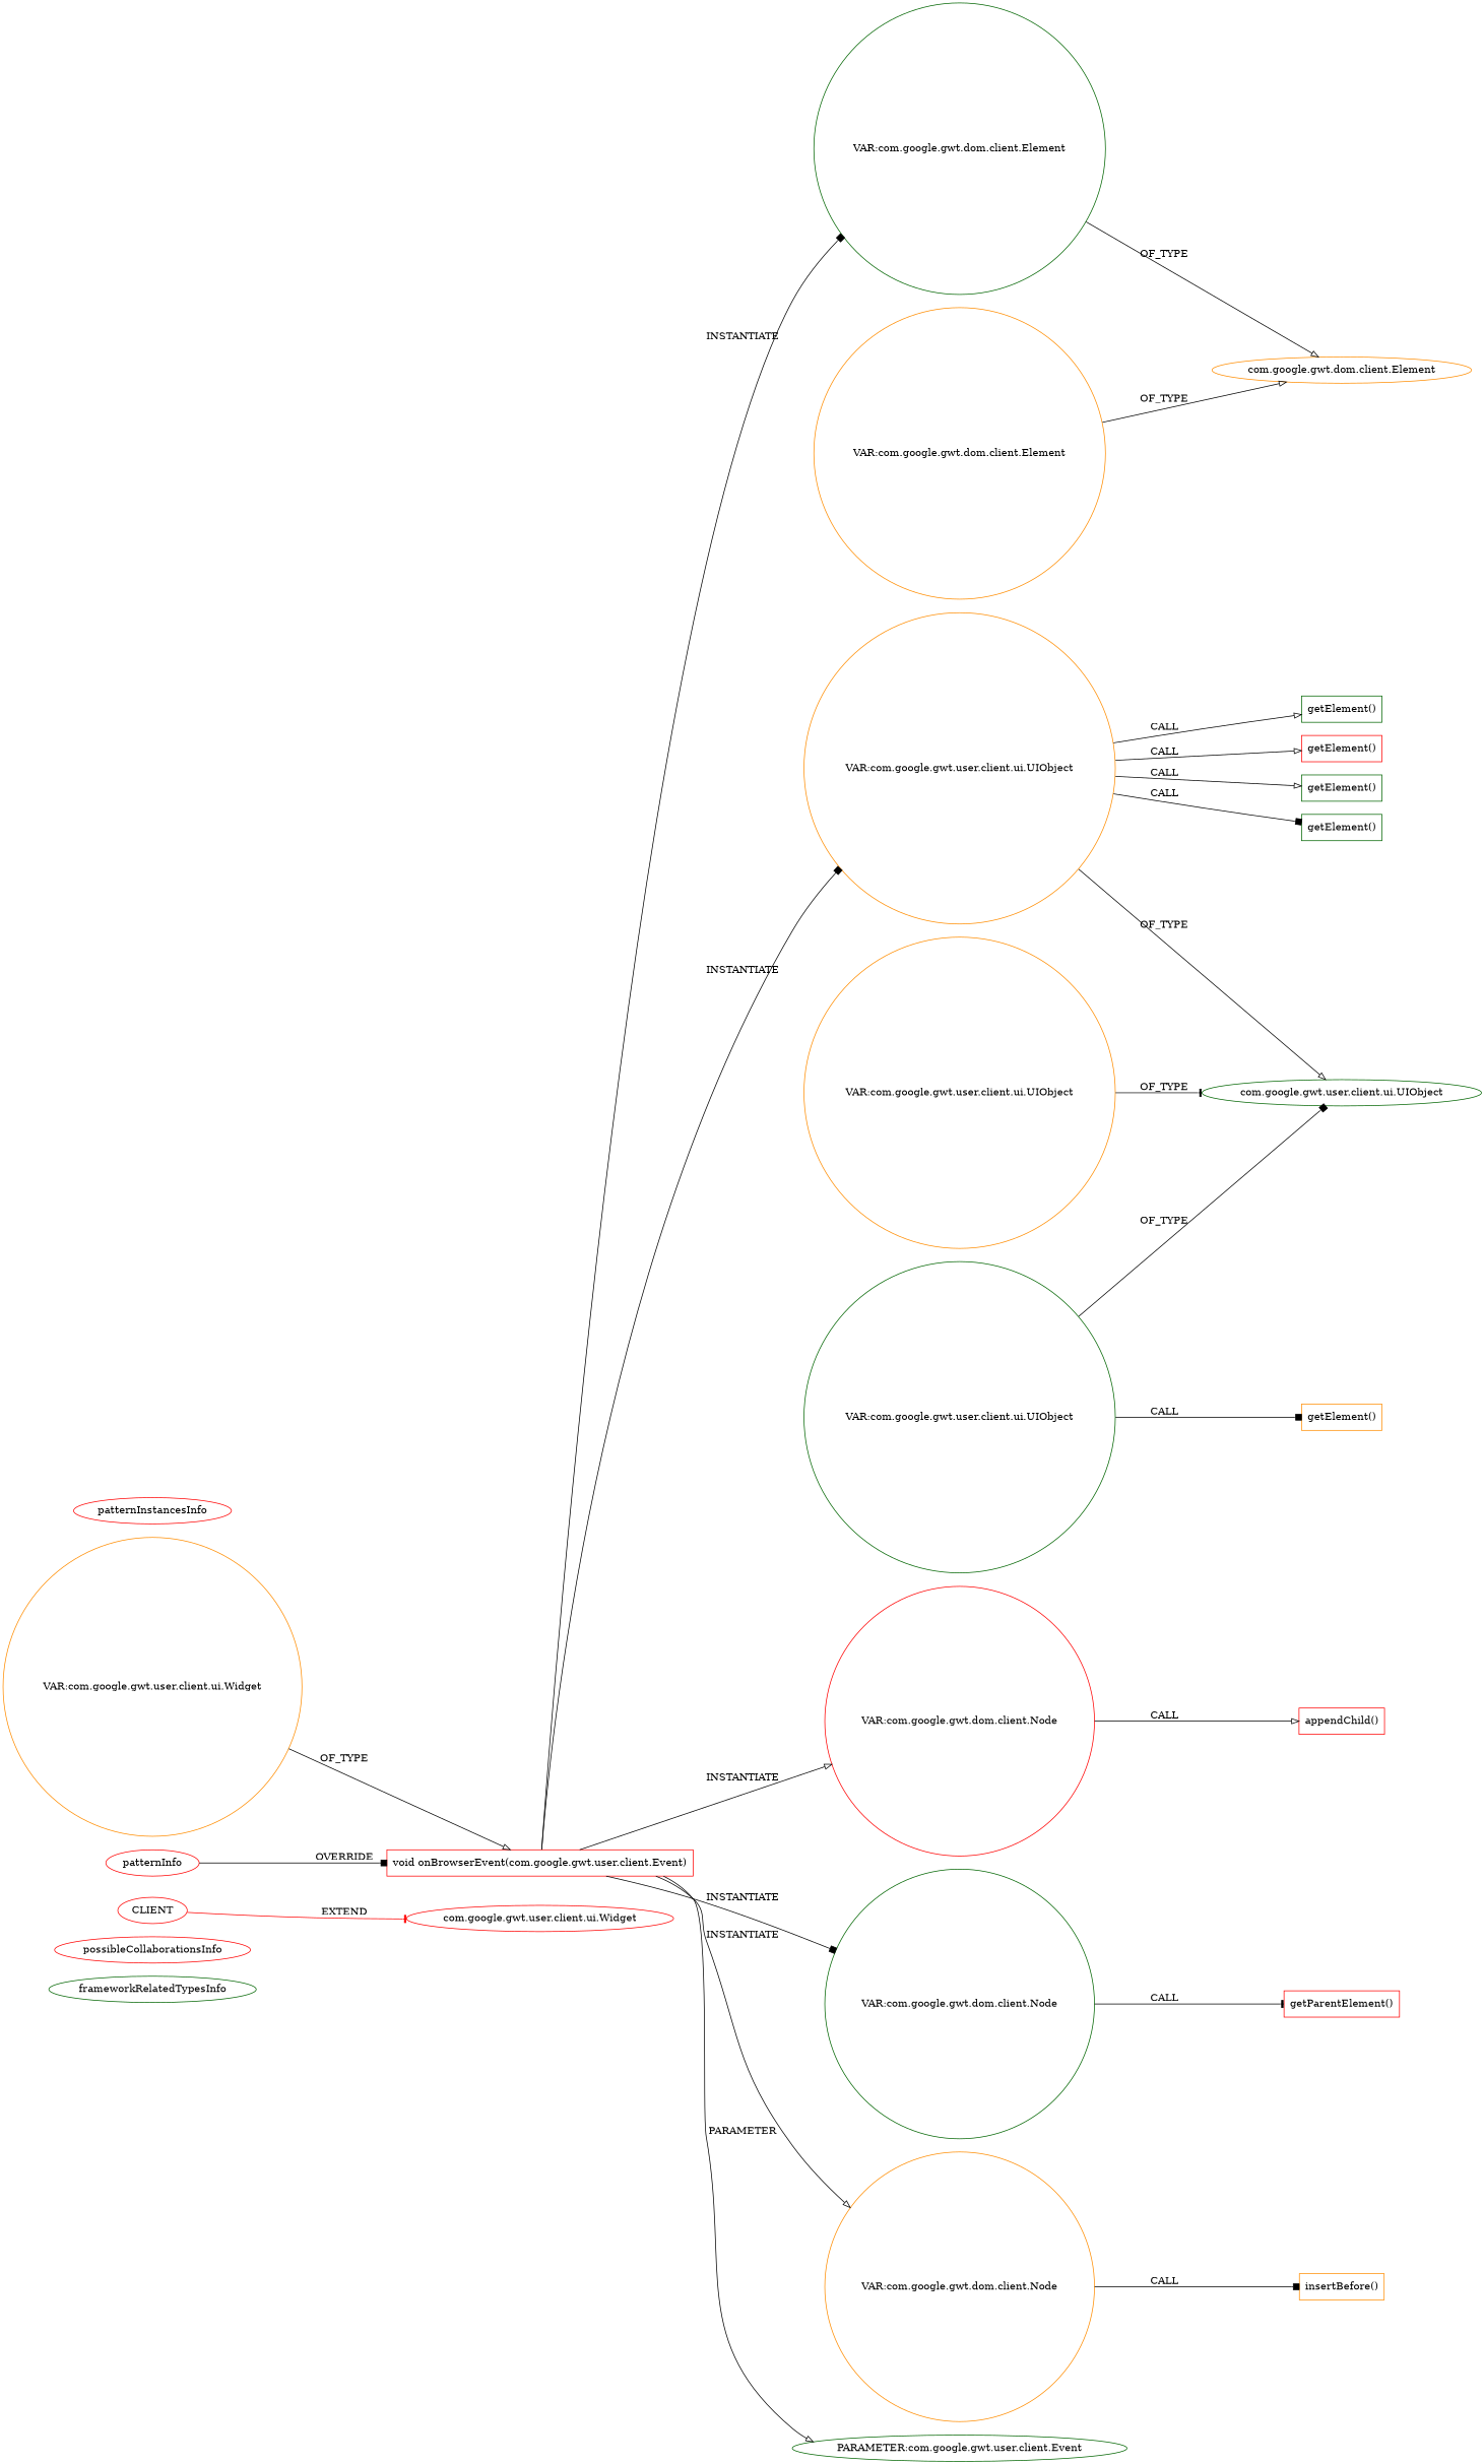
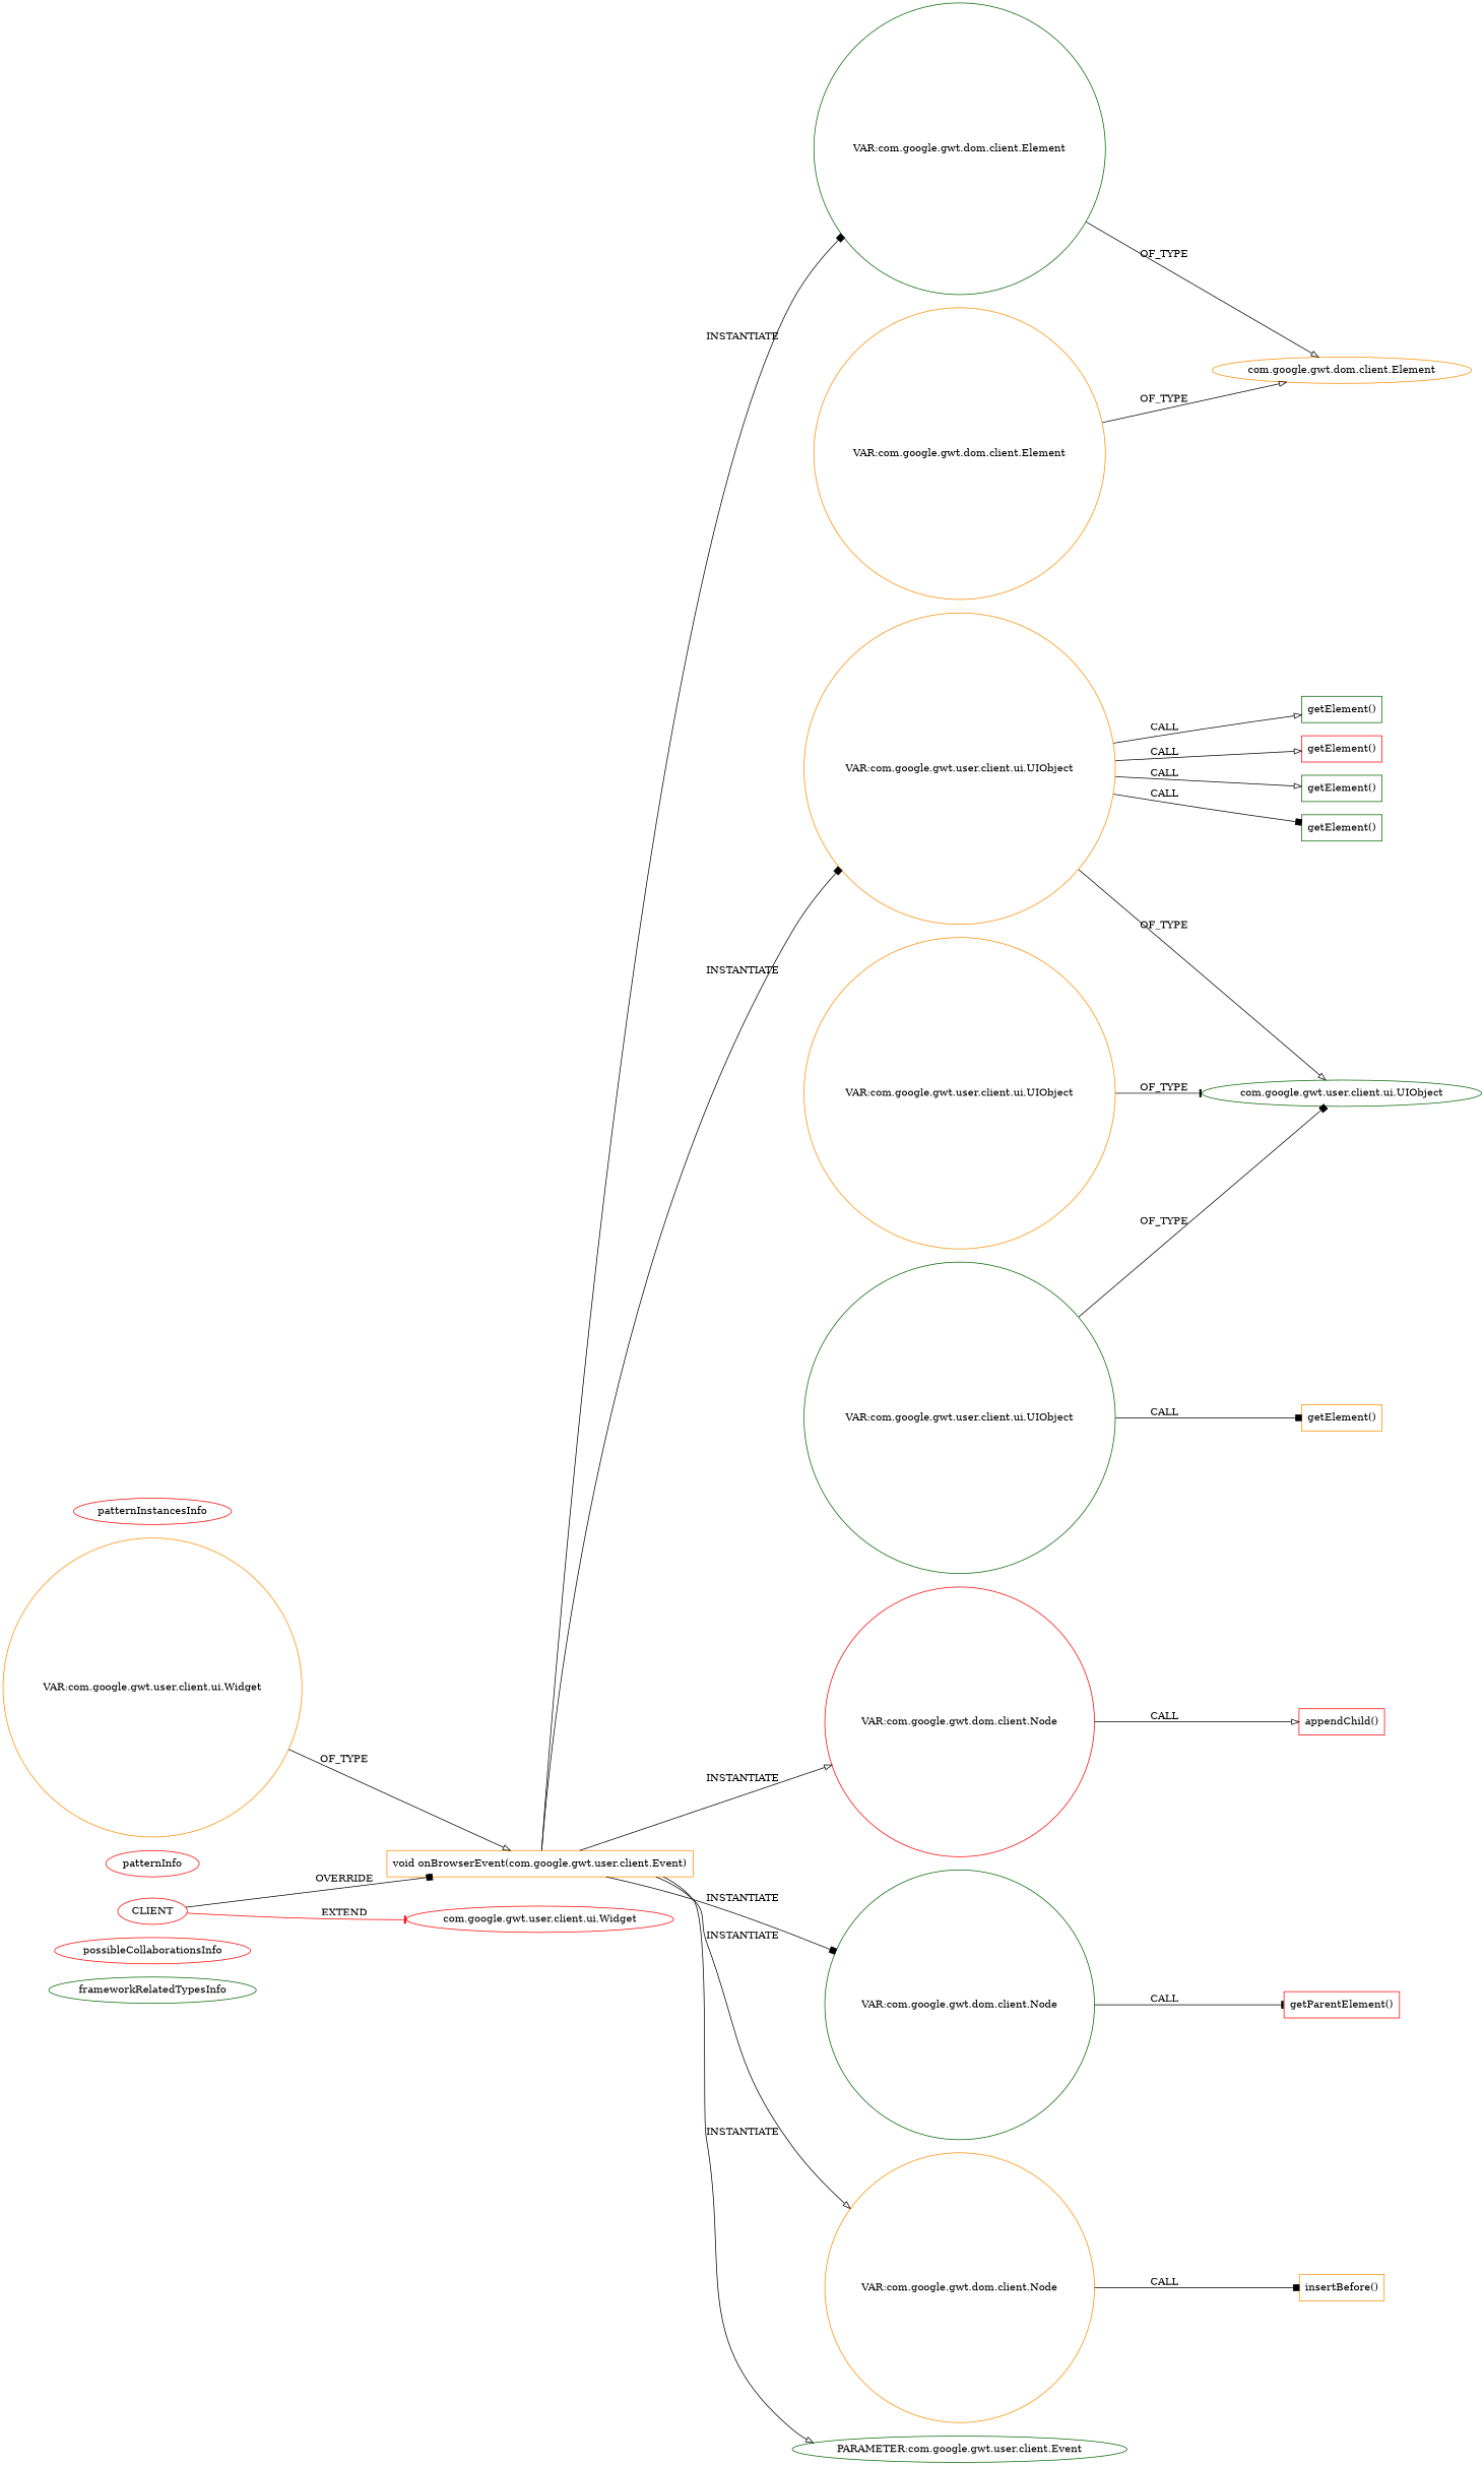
  digraph {
    rankdir=LR
    node [color=red isFrameworkType=false vertexType=VARIABLE_EXPRESION]
    edge [arrowhead=onormal]
    frameworkRelatedTypesInfo [0="com.google.gwt.user.client.ui.Widget" color=darkgreen isFrameworkType="" vertexType=""]
    possibleCollaborationsInfo [isFrameworkType="" vertexType=""]
    patternInfo [frequency=2.0 patternRootClient=0 isFrameworkType="" vertexType=""]
    patternInstancesInfo [0="dapicard-gwt-surface~/dapicard-gwt-surface/gwt-surface-master/gwt-surface/src/main/java/com/axeiya/gwt/surface/client/ContentEditableSurface.java~ContentEditableSurface~1180" 1="laaglu-lib-gwt-file~/laaglu-lib-gwt-file/lib-gwt-file-master/src/main/java/org/vectomatic/file/FileUploadExt.java~FileUploadExt~3456" isFrameworkType="" vertexType=""]
-   n5 [label="void onBrowserEvent(com.google.gwt.user.client.Event)" shape=box vertexType=OVERRIDING_METHOD_DECLARATION]
+   n5 [color=darkorange label="void onBrowserEvent(com.google.gwt.user.client.Event)" shape=box vertexType=OVERRIDING_METHOD_DECLARATION]
    n6 [color=darkgreen label="VAR:com.google.gwt.dom.client.Element" shape=circle]
    n7 [color=darkorange label="VAR:com.google.gwt.user.client.ui.UIObject" shape=circle]
    n8 [label="VAR:com.google.gwt.dom.client.Node" shape=circle]
    n9 [color=darkgreen label="VAR:com.google.gwt.dom.client.Node" shape=circle]
    n10 [color=darkorange label="VAR:com.google.gwt.dom.client.Node" shape=circle]
    n11 [color=darkgreen label="PARAMETER:com.google.gwt.user.client.Event" vertexType=PARAMETER_DECLARATION]
    n12 [color=darkorange label="com.google.gwt.dom.client.Element" vertexType=FRAMEWORK_CLASS_TYPE]
    n13 [color=darkgreen label="getElement()" shape=box vertexType=INSIDE_CALL]
    n14 [label="getElement()" shape=box vertexType=INSIDE_CALL]
    n15 [color=darkgreen label="getElement()" shape=box vertexType=INSIDE_CALL]
    n16 [color=darkgreen label="getElement()" shape=box vertexType=INSIDE_CALL]
    n17 [color=darkgreen label="com.google.gwt.user.client.ui.UIObject" vertexType=FRAMEWORK_CLASS_TYPE]
    n18 [label="appendChild()" shape=box vertexType=INSIDE_CALL]
    n19 [label="getParentElement()" shape=box vertexType=INSIDE_CALL]
    n20 [color=darkorange label="insertBefore()" shape=box vertexType=INSIDE_CALL]
    n21 [label=CLIENT vertexType=ROOT_CLIENT_CLASS_DECLARATION]
    n22 [label="com.google.gwt.user.client.ui.Widget" vertexType=FRAMEWORK_CLASS_TYPE]
    n23 [color=darkorange label="VAR:com.google.gwt.user.client.ui.Widget" shape=circle]
    n24 [color=darkorange label="VAR:com.google.gwt.dom.client.Element" shape=circle]
    n25 [color=darkgreen label="VAR:com.google.gwt.user.client.ui.UIObject" shape=circle]
    n26 [color=darkorange label="getElement()" shape=box vertexType=INSIDE_CALL]
    n27 [color=darkorange label="VAR:com.google.gwt.user.client.ui.UIObject" shape=circle]
    n5 -> n6 [arrowhead=box label=INSTANTIATE]
    n5 -> n7 [arrowhead=box label=INSTANTIATE]
    n5 -> n8 [label=INSTANTIATE]
    n5 -> n9 [arrowhead=box label=INSTANTIATE]
    n5 -> n10 [label=INSTANTIATE]
-   n5 -> n11 [label=PARAMETER]
+   n5 -> n11 [label=INSTANTIATE]
    n6 -> n12 [label=OF_TYPE]
    n7 -> n13 [label=CALL]
    n7 -> n14 [label=CALL]
    n7 -> n15 [label=CALL]
    n7 -> n16 [arrowhead=box label=CALL]
    n7 -> n17 [label=OF_TYPE]
    n8 -> n18 [label=CALL]
    n9 -> n19 [arrowhead=tee label=CALL]
    n10 -> n20 [arrowhead=box label=CALL]
-   patternInfo -> n5 [arrowhead=box label=OVERRIDE]
+   n21 -> n5 [arrowhead=box label=OVERRIDE]
    n21 -> n22 [arrowhead=tee color=red label=EXTEND]
    n23 -> n5 [label=OF_TYPE]
    n24 -> n12 [label=OF_TYPE]
    n25 -> n17 [arrowhead=box label=OF_TYPE]
    n25 -> n26 [arrowhead=box label=CALL]
    n27 -> n17 [arrowhead=tee label=OF_TYPE]
  }
